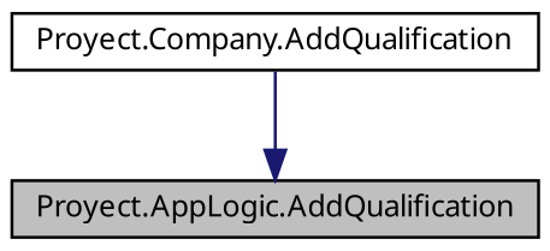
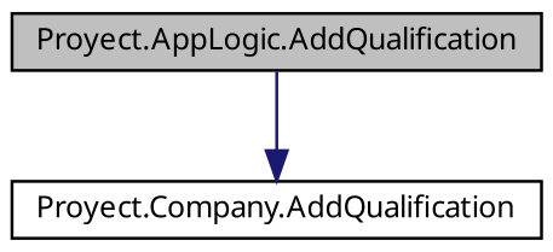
  digraph {
    rankdir=TB
    fontname="Noto Sans"
    node [color=black fontname="Noto Sans" fontsize=10 shape=record style=filled]
    n1 [fillcolor=grey75 fontcolor=black height=0.2 label="Proyect.AppLogic.AddQualification" width=0.4]
    n2 [fillcolor=white height=0.2 label="Proyect.Company.AddQualification" width=0.4]
-   n2 -> n1 [color=midnightblue fontname="Noto Sans" fontsize=10 labelfontname=Helvetica labelfontsize=10 style=solid]
+   n1 -> n2 [color=midnightblue fontname="Noto Sans" fontsize=10 labelfontname=Helvetica labelfontsize=10 style=solid]
  }
